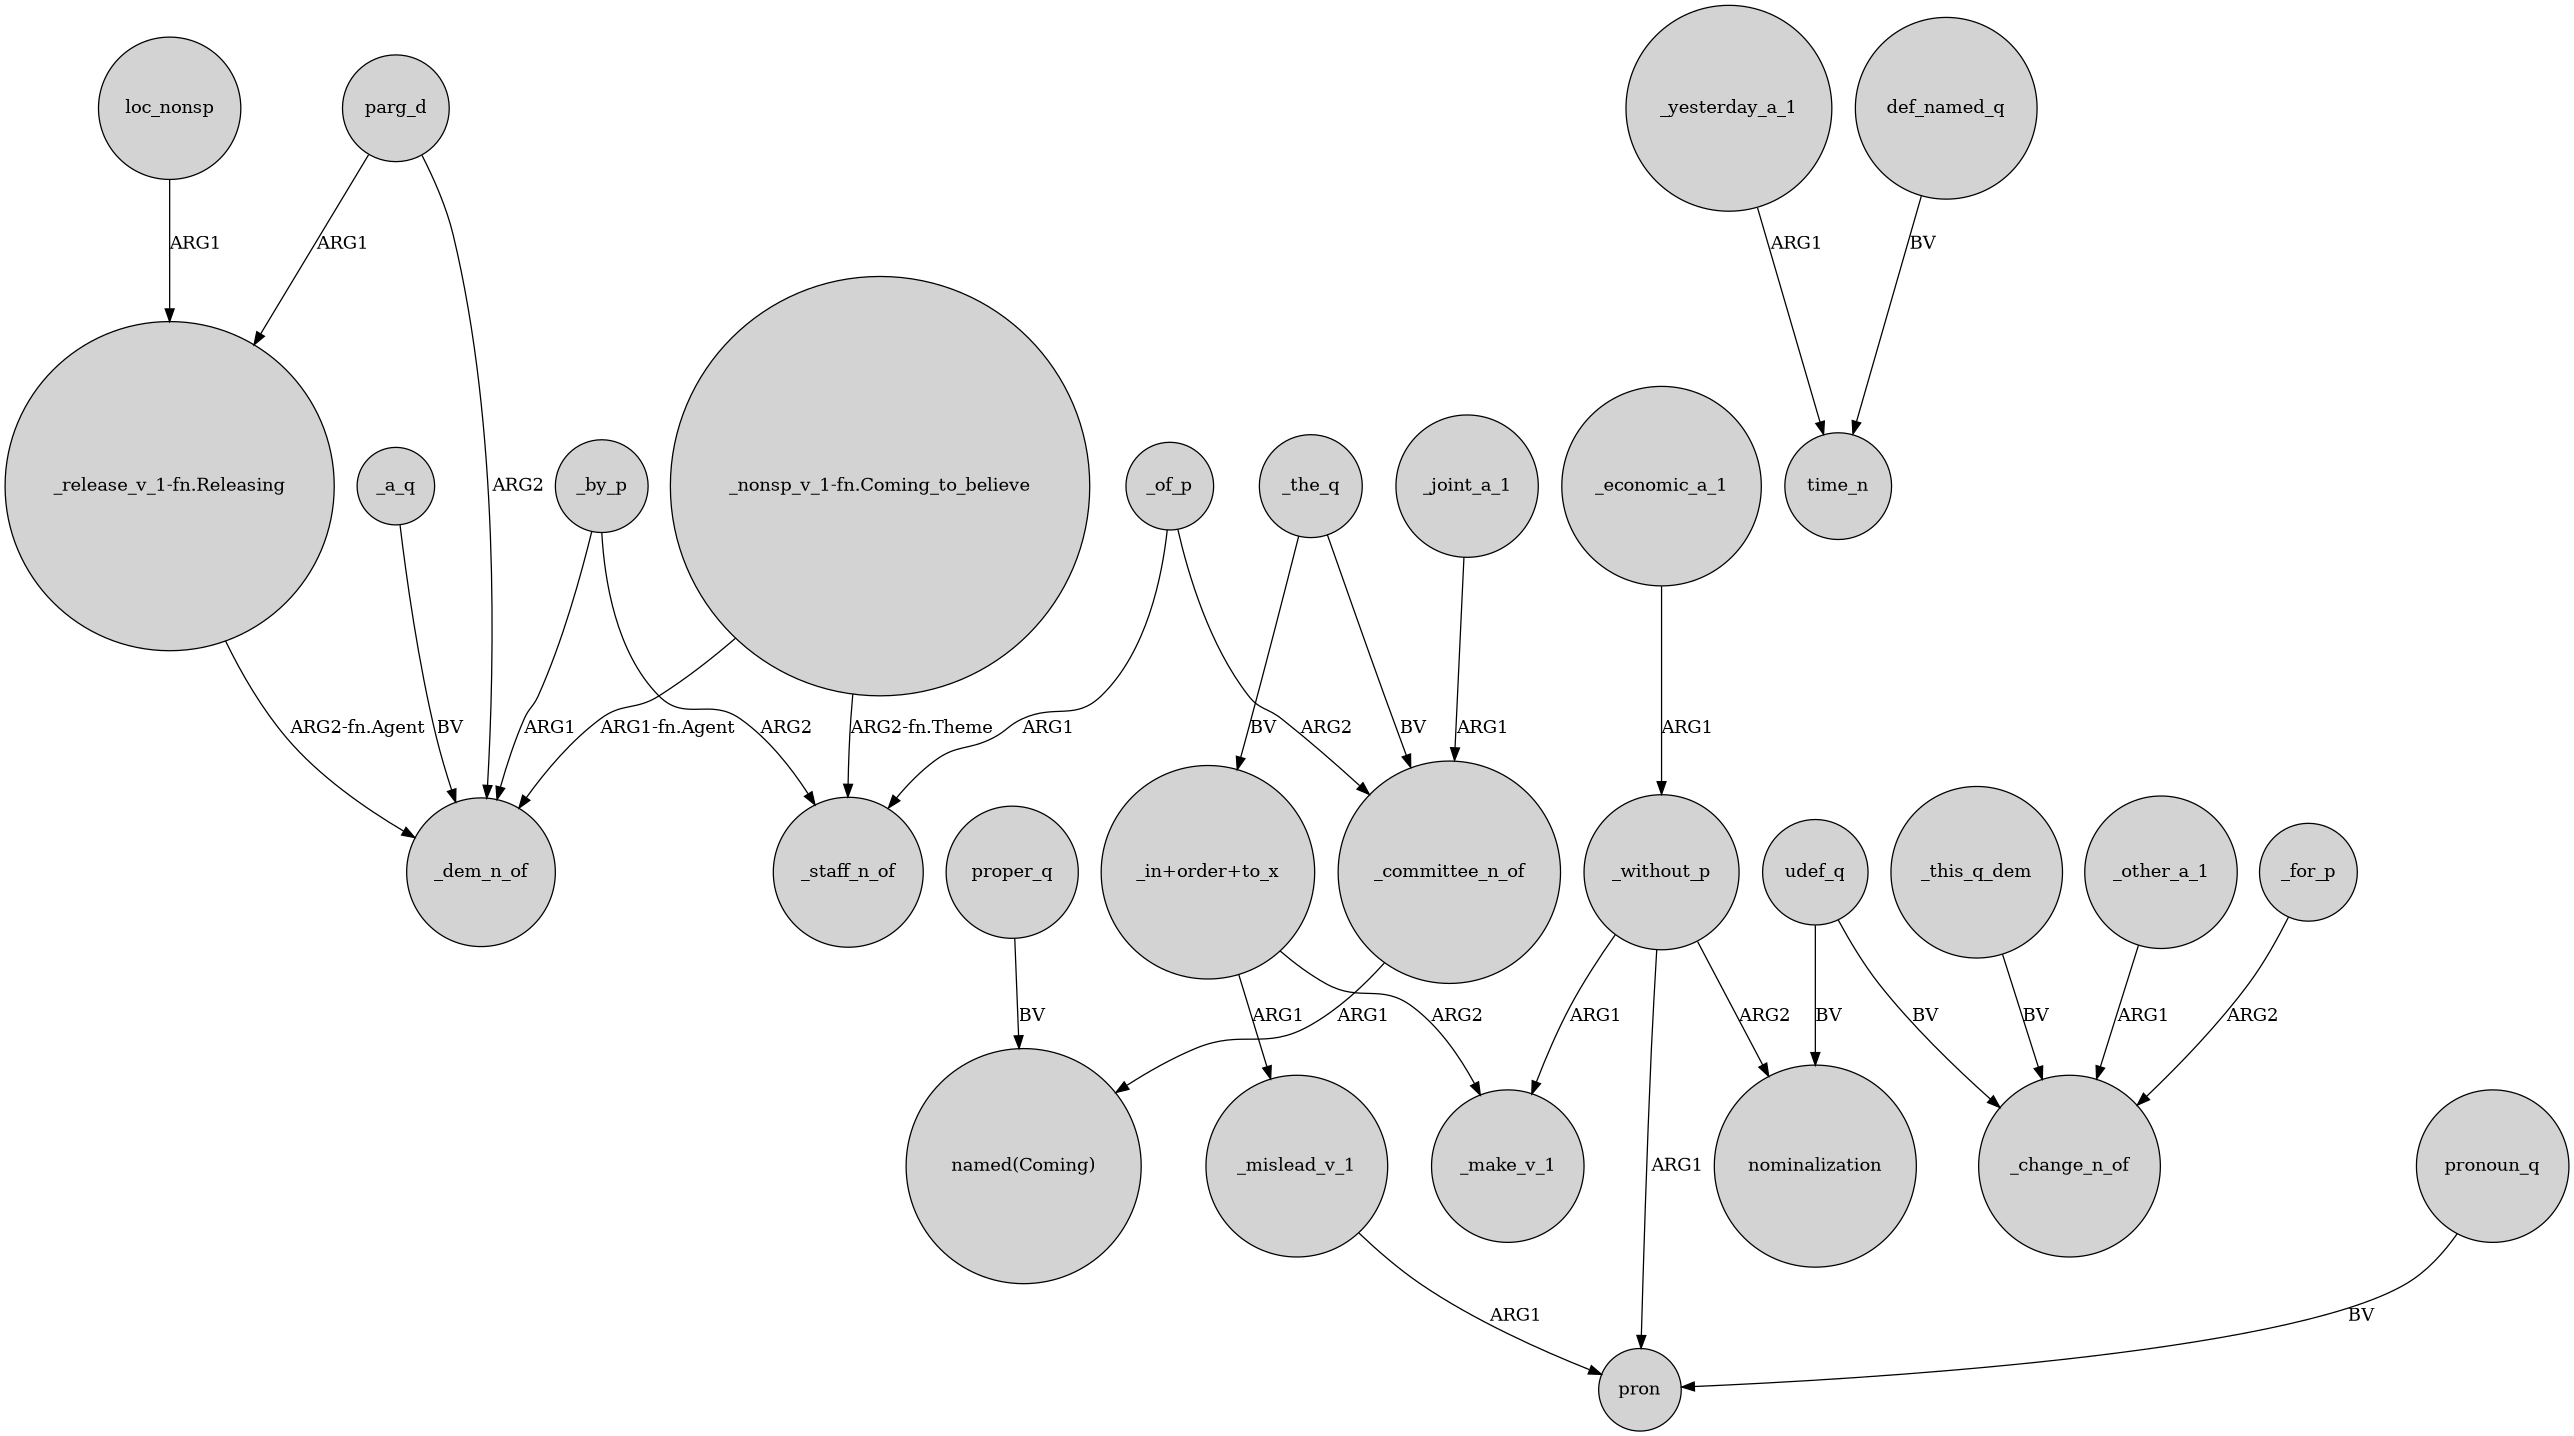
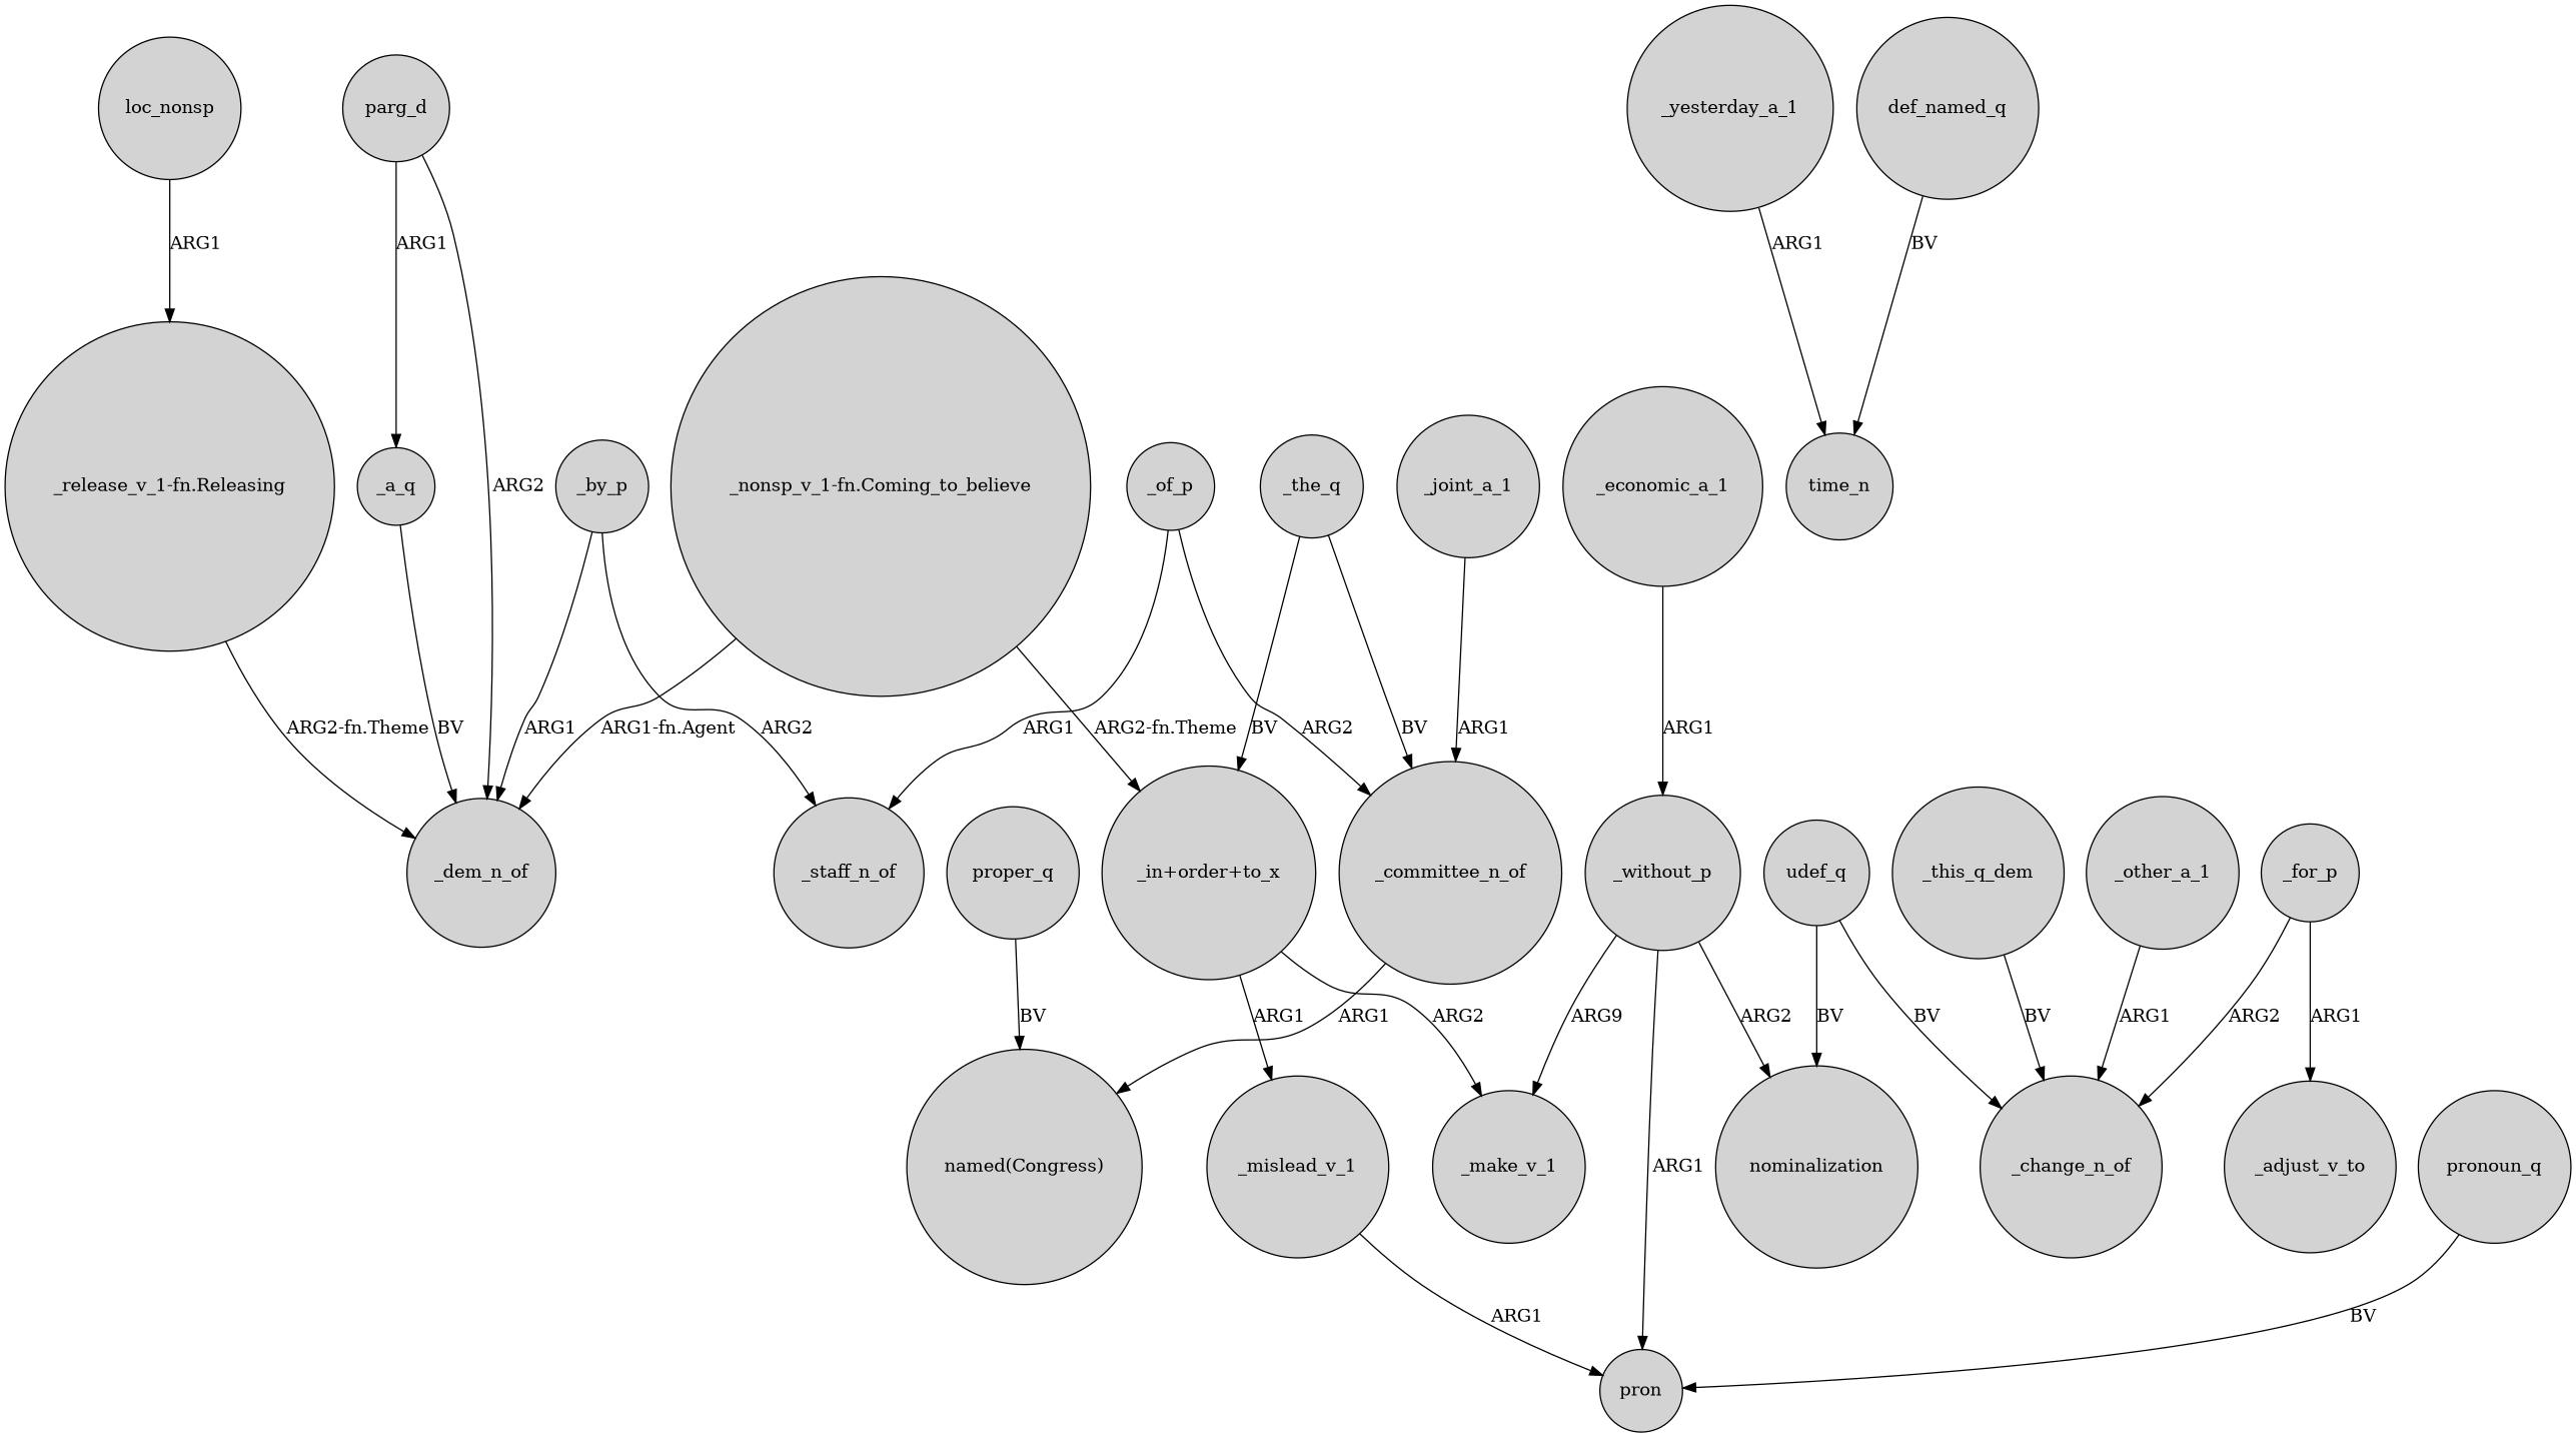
  digraph {
    node [shape=circle style=filled]
    n1 [label=_dem_n_of]
    _a_q
    _yesterday_a_1
    time_n
    _without_p
    _make_v_1
    nominalization
    pron
    "_in+order+to_x"
    _mislead_v_1
    "_release_v_1-fn.Releasing"
    _by_p
    _staff_n_of
    _this_q_dem
    _change_n_of
    loc_nonsp
    _the_q
    _committee_n_of
-   "named(Congress)" [label="named(Coming)"]
+   "named(Congress)"
    parg_d
    proper_q
    _of_p
    _other_a_1
    pronoun_q
    udef_q
    n26 [label="_nonsp_v_1-fn.Coming_to_believe"]
    _for_p
+   _adjust_v_to
    _economic_a_1
    _joint_a_1
    n31 [label=def_named_q]
    _a_q -> n1 [label=BV]
    _yesterday_a_1 -> time_n [label=ARG1]
-   _without_p -> _make_v_1 [label=ARG1]
+   _without_p -> _make_v_1 [label=ARG9]
    _without_p -> nominalization [label=ARG2]
    _without_p -> pron [label=ARG1]
    "_in+order+to_x" -> _make_v_1 [label=ARG2]
    "_in+order+to_x" -> _mislead_v_1 [label=ARG1]
    _mislead_v_1 -> pron [label=ARG1]
-   "_release_v_1-fn.Releasing" -> n1 [label="ARG2-fn.Agent"]
+   "_release_v_1-fn.Releasing" -> n1 [label="ARG2-fn.Theme"]
    _by_p -> n1 [label=ARG1]
    _by_p -> _staff_n_of [label=ARG2]
    _this_q_dem -> _change_n_of [label=BV]
    loc_nonsp -> "_release_v_1-fn.Releasing" [label=ARG1]
    _the_q -> "_in+order+to_x" [label=BV]
    _the_q -> _committee_n_of [label=BV]
    _committee_n_of -> "named(Congress)" [label=ARG1]
    parg_d -> n1 [label=ARG2]
-   parg_d -> "_release_v_1-fn.Releasing" [label=ARG1]
+   parg_d -> _a_q [label=ARG1]
    proper_q -> "named(Congress)" [label=BV]
    _of_p -> _staff_n_of [label=ARG1]
    _of_p -> _committee_n_of [label=ARG2]
    _other_a_1 -> _change_n_of [label=ARG1]
    pronoun_q -> pron [label=BV]
    udef_q -> nominalization [label=BV]
    udef_q -> _change_n_of [label=BV]
    n26 -> n1 [label="ARG1-fn.Agent"]
-   n26 -> _staff_n_of [label="ARG2-fn.Theme"]
+   n26 -> "_in+order+to_x" [label="ARG2-fn.Theme"]
    _for_p -> _change_n_of [label=ARG2]
+   _for_p -> _adjust_v_to [label=ARG1]
    _economic_a_1 -> _without_p [label=ARG1]
    _joint_a_1 -> _committee_n_of [label=ARG1]
    n31 -> time_n [label=BV]
  }
